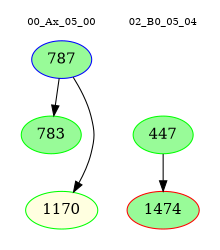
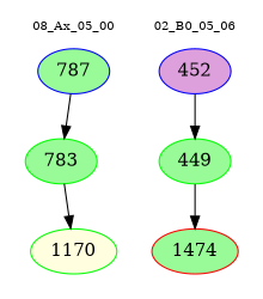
  digraph {
    node [color=green fillcolor=palegreen style=filled]
    edge [color=black]
    n1 [color=blue label=787]
    n2 [label=783]
    n3 [fillcolor=lightyellow label=1170]
-   n5 [label=447]
+   n4 [color=blue fillcolor=plum label=452]
+   n5 [label=449]
    n6 [color=red label=1474]
    subgraph cluster_1 {
      color=white
      fontsize=10
-     label="00_Ax_05_00"
+     label="08_Ax_05_00"
      n1
      n2
      n3
    }
    subgraph cluster_2 {
      color=white
      fontsize=10
-     label="02_B0_05_04"
+     label="02_B0_05_06"
+     n4
      n5
      n6
    }
    n1 -> n2
-   n1 -> n3
+   n2 -> n3
+   n4 -> n5
    n5 -> n6
  }
